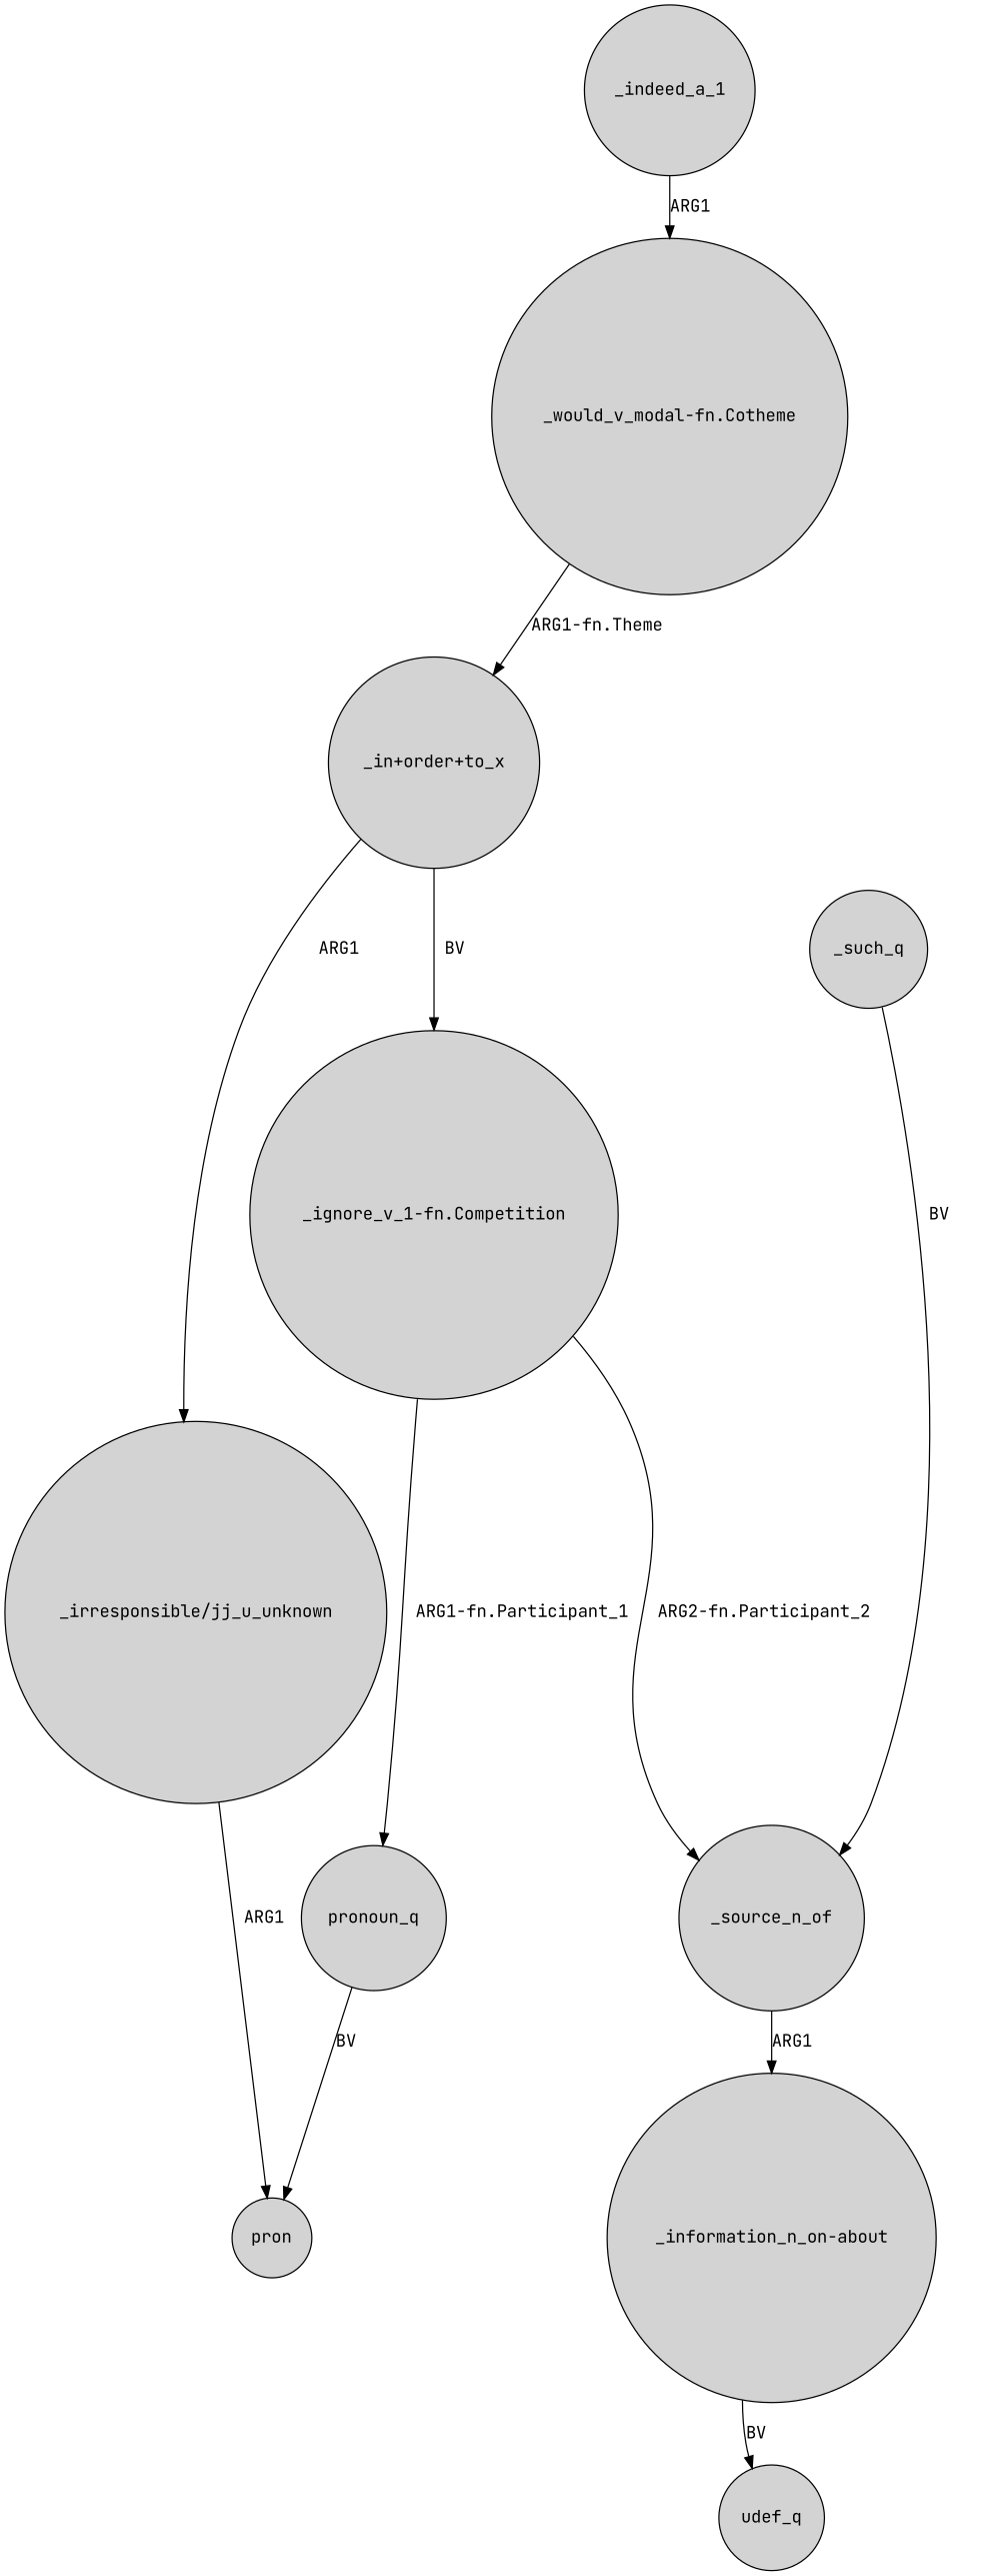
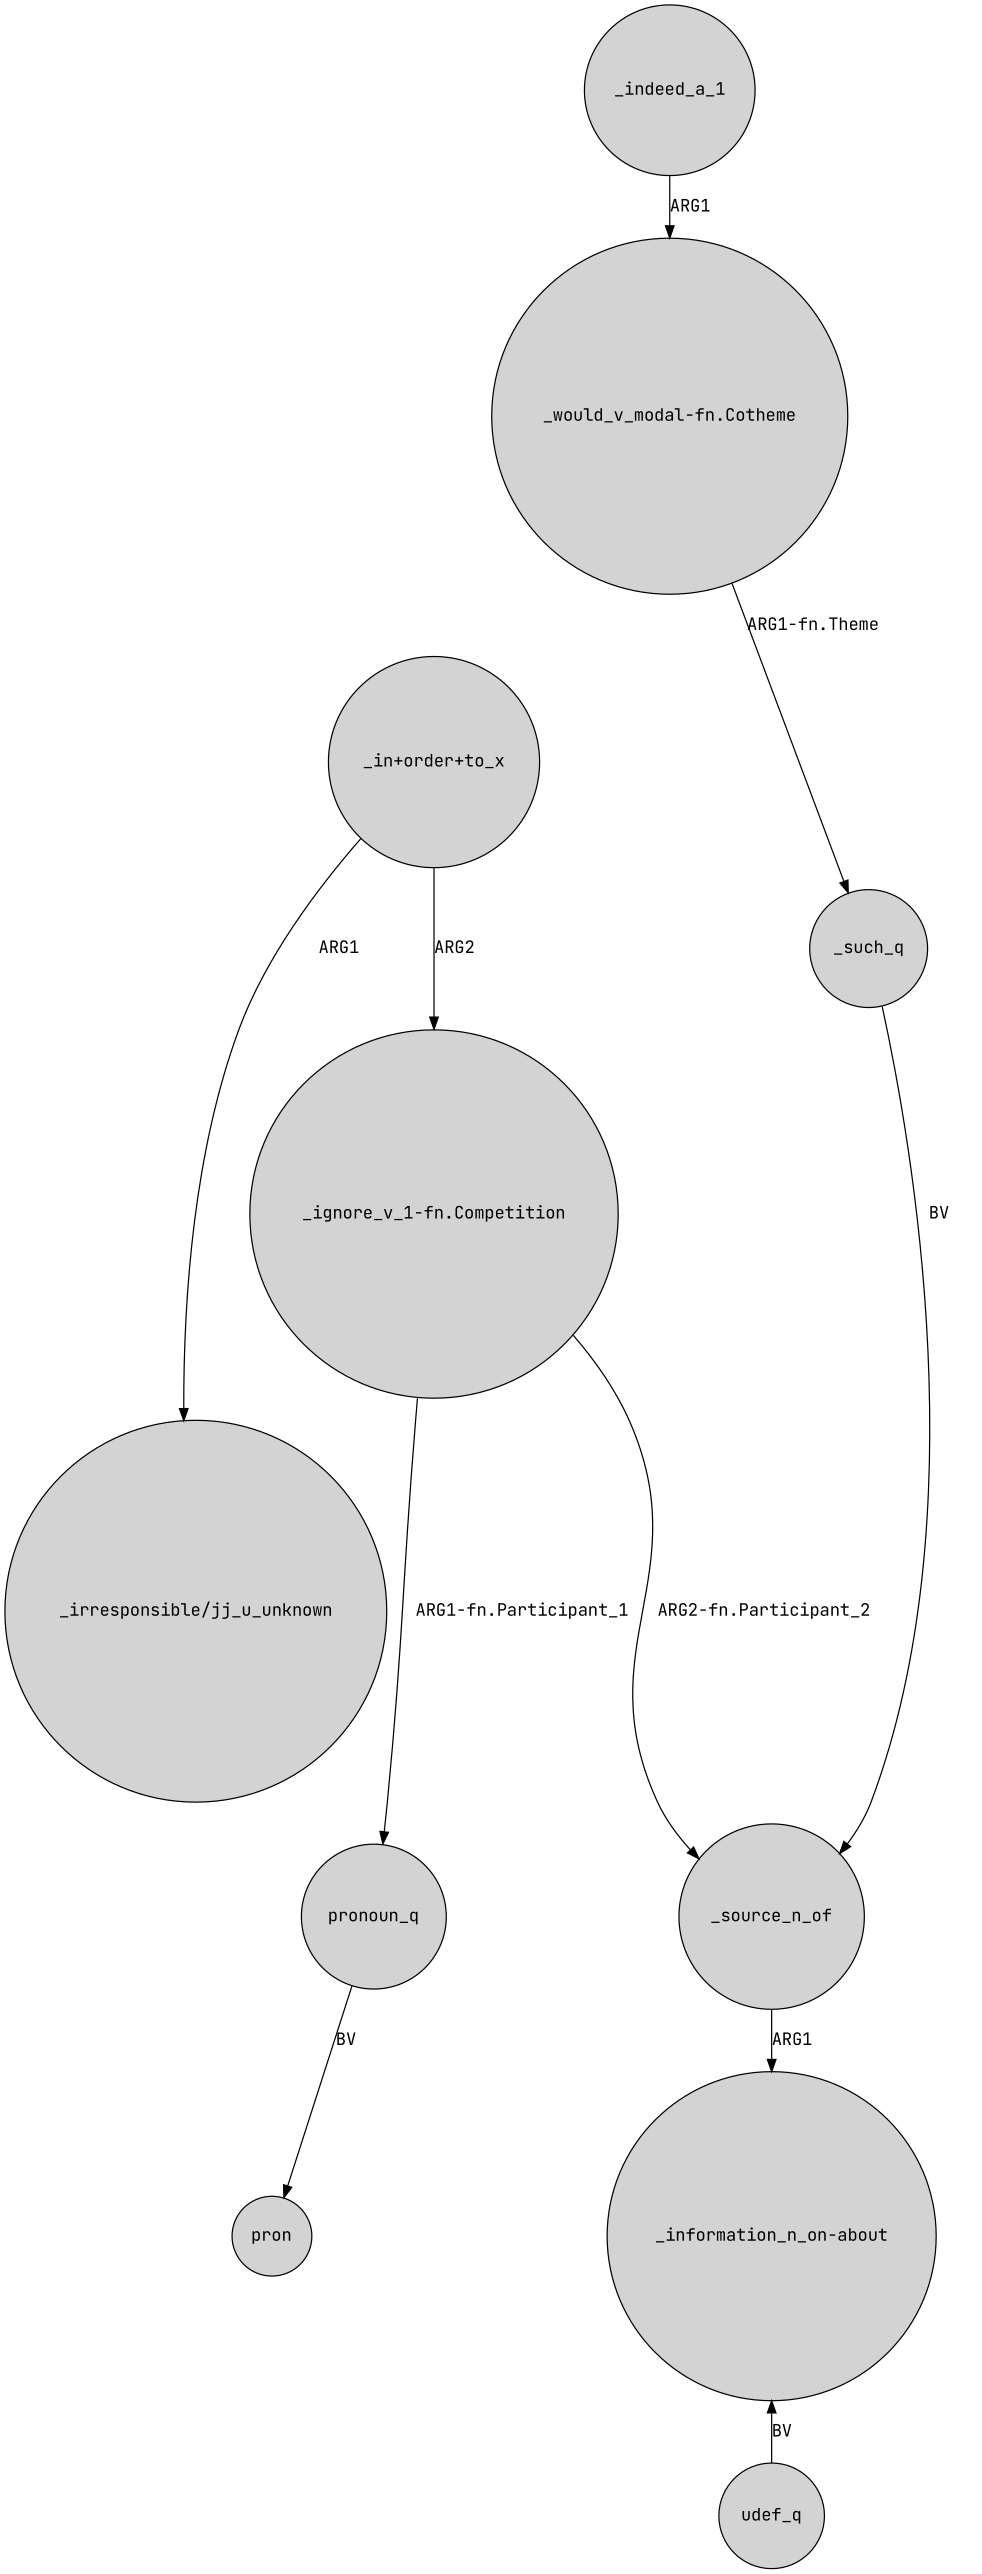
  digraph {
    fontname="JetBrains Mono"
    node [fontname="JetBrains Mono" shape=circle style=filled]
    edge [fontname="JetBrains Mono"]
    "_would_v_modal-fn.Cotheme"
    "_in+order+to_x"
    "_ignore_v_1-fn.Competition"
    "_irresponsible/jj_u_unknown"
    _source_n_of
    pronoun_q
    pron
    _indeed_a_1
    "_information_n_on-about"
    _such_q
    udef_q
-   "_would_v_modal-fn.Cotheme" -> "_in+order+to_x" [label="ARG1-fn.Theme"]
-   "_in+order+to_x" -> "_ignore_v_1-fn.Competition" [label=BV]
+   "_would_v_modal-fn.Cotheme" -> _such_q [label="ARG1-fn.Theme"]
+   "_in+order+to_x" -> "_ignore_v_1-fn.Competition" [label=ARG2]
    "_in+order+to_x" -> "_irresponsible/jj_u_unknown" [label=ARG1]
    "_ignore_v_1-fn.Competition" -> _source_n_of [label="ARG2-fn.Participant_2"]
    "_ignore_v_1-fn.Competition" -> pronoun_q [label="ARG1-fn.Participant_1"]
-   "_irresponsible/jj_u_unknown" -> pron [label=ARG1]
    _source_n_of -> "_information_n_on-about" [label=ARG1]
    pronoun_q -> pron [label=BV]
    _indeed_a_1 -> "_would_v_modal-fn.Cotheme" [label=ARG1]
    _such_q -> _source_n_of [label=BV]
-   "_information_n_on-about" -> udef_q [label=BV]
+   udef_q -> "_information_n_on-about" [label=BV]
  }
